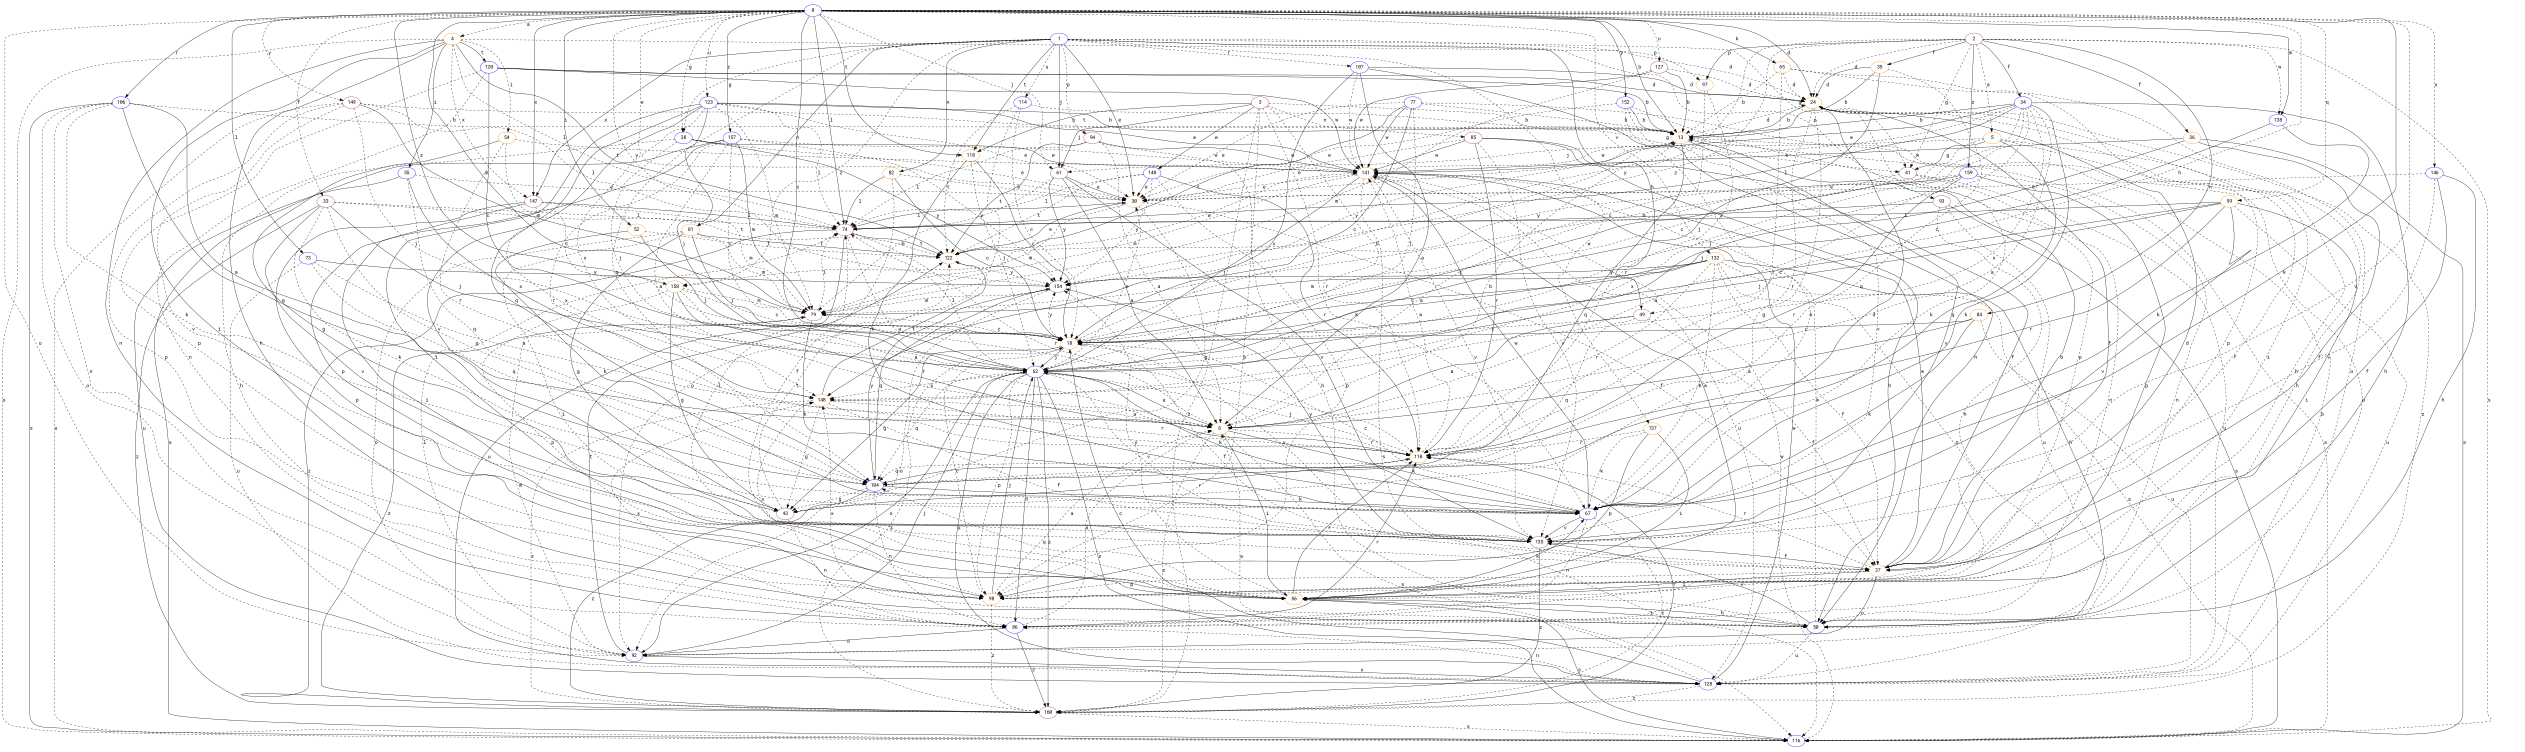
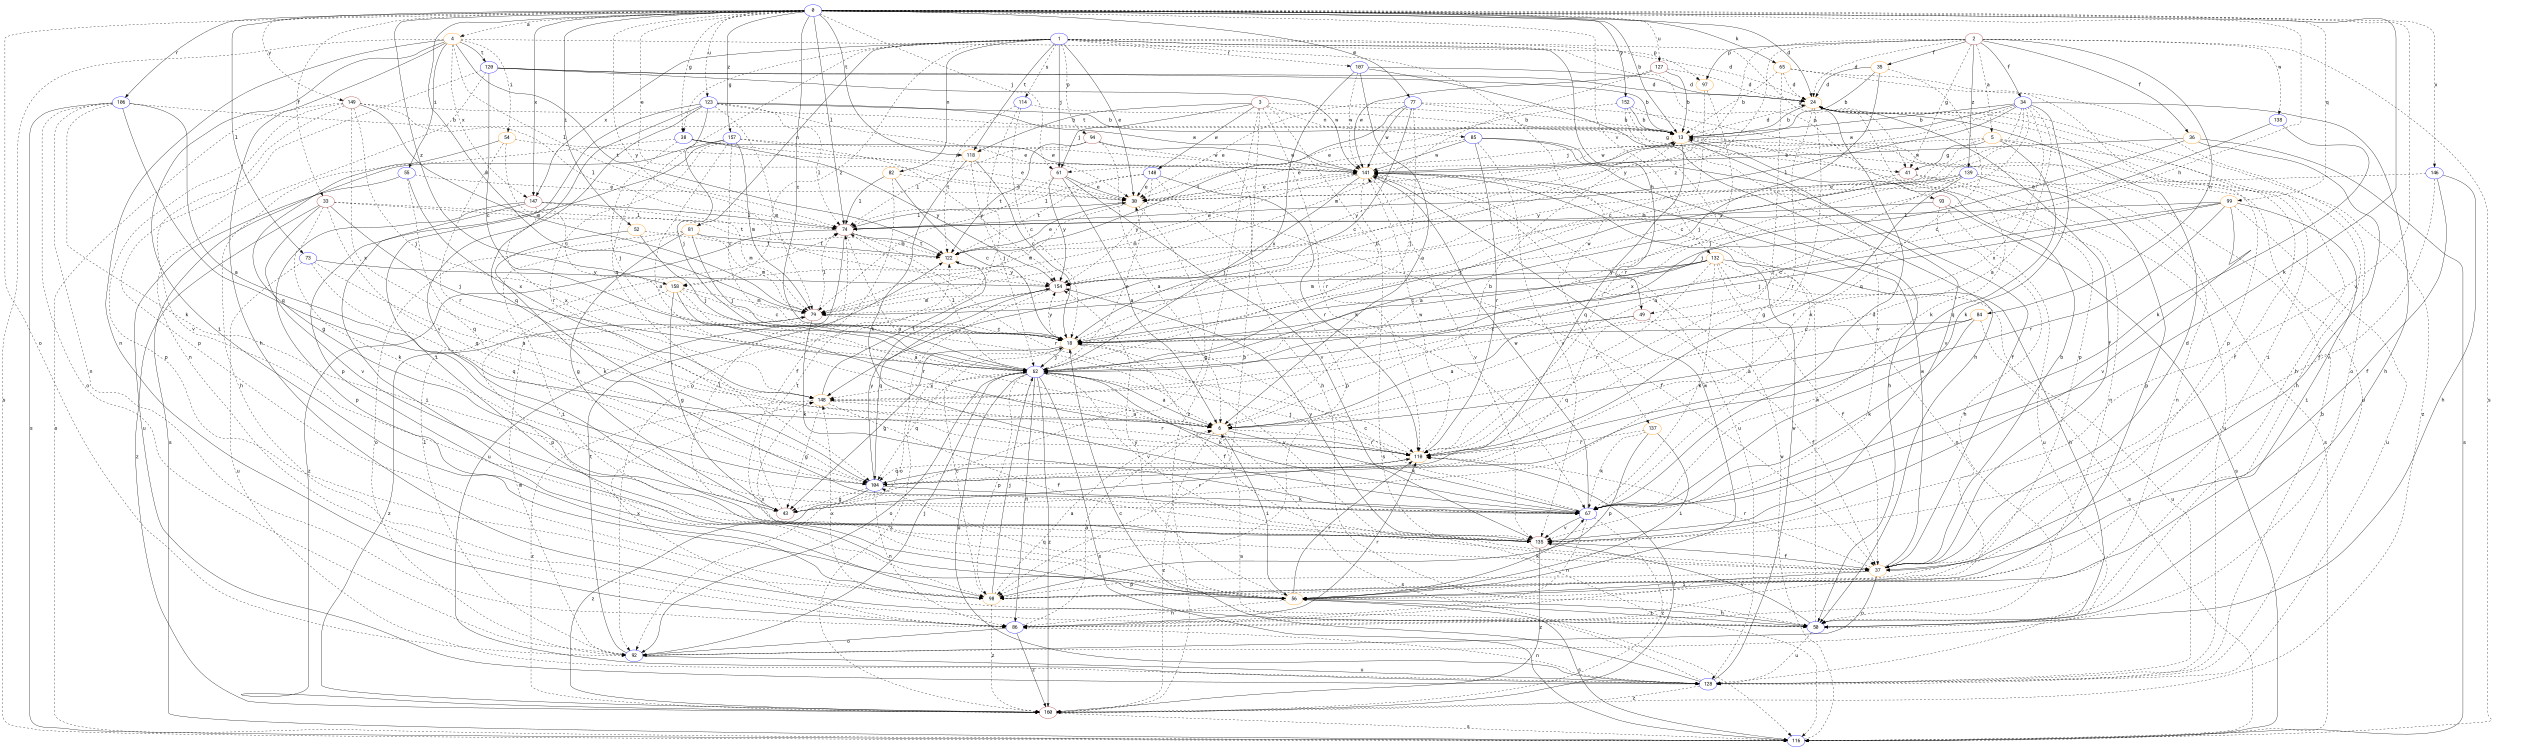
  strict digraph {
    fontname="Roboto Mono"
    node [color=darkorange fontname="Roboto Mono"]
    edge [fontname="Roboto Mono" style=dashed]
    4
    0 [color=blue]
    13
    18
    24
    30
    33 [color=brown]
    38 [color=blue]
    49 [color=brown]
    52
    61 [color=brown]
    65
    67 [color=blue]
    73 [color=blue]
    74 [color=brown]
    77 [color=blue]
    79 [color=brown]
    92 [color=blue]
    99
    106 [color=blue]
    118
    123 [color=blue]
    127 [color=brown]
    132
    135 [color=brown]
    146 [color=blue]
    147 [color=brown]
    149 [color=brown]
    152 [color=blue]
    154 [color=brown]
    157 [color=blue]
    158
    116 [color=blue]
    50 [color=blue]
    54
    55 [color=blue]
    56
    86 [color=blue]
    120 [color=blue]
    122
    104 [color=blue]
    141
    160 [color=brown]
    37
    43 [color=brown]
    62 [color=blue]
    110
    6
    98
    128 [color=blue]
    148
    1 [color=blue]
    41 [color=brown]
    81
    82
    93 [color=brown]
    94 [color=brown]
    97
    107 [color=blue]
    114 [color=blue]
    137
    2 [color=brown]
    5
    34 [color=blue]
    35
    36
    84
    138 [color=blue]
-   159 [color=blue]
+   159 [color=blue label=139]
    3 [color=brown]
-   85 [color=brown]
+   85 [color=blue]
    140 [color=blue]
    4 -> 24 [label=d]
    4 -> 74 [label=l]
    4 -> 147 [label=x]
    4 -> 116 [label=s]
    4 -> 50 [label=h style=solid]
    4 -> 54 [label=i]
    4 -> 55 [label=i style=solid]
    4 -> 56 [label=i style=solid]
    4 -> 86 [label=n style=solid]
    4 -> 120 [label=t style=solid]
    4 -> 122 [label=t style=solid]
    0 -> 4 [label=a]
    0 -> 13 [label=b style=solid]
    0 -> 18 [label=c style=solid]
    0 -> 24 [label=d style=solid]
    0 -> 30 [label=e]
    0 -> 33 [label=f]
    0 -> 38 [label=g]
    0 -> 49 [label=h]
    0 -> 52 [label=i style=solid]
    0 -> 61 [label=j]
    0 -> 65 [label=k style=solid]
    0 -> 67 [label=k style=solid]
    0 -> 73 [label=l style=solid]
    0 -> 74 [label=l style=solid]
-   0 -> 138 [label=m style=solid]
+   0 -> 77 [label=m style=solid]
    0 -> 79 [label=m style=solid]
    0 -> 92 [label=o]
    0 -> 99 [label=q]
    0 -> 106 [label=r style=solid]
    0 -> 118 [label=t style=solid]
    0 -> 123 [label=u]
    0 -> 127 [label=u]
    0 -> 132 [label=v]
    0 -> 135 [label=v]
    0 -> 146 [label=x]
    0 -> 147 [label=x style=solid]
    0 -> 149 [label=y]
    0 -> 152 [label=y style=solid]
    0 -> 154 [label=y]
    0 -> 157 [label=z style=solid]
    0 -> 158 [label=z style=solid]
    13 -> 24 [label=d]
    13 -> 135 [label=v style=solid]
    13 -> 154 [label=y]
    13 -> 116 [label=s]
    13 -> 104 [label=q style=solid]
    13 -> 141 [label=w]
    18 -> 13 [label=b]
    18 -> 135 [label=v]
    18 -> 154 [label=y]
    18 -> 160 [label=z]
    18 -> 37 [label=f]
    18 -> 43 [label=g style=solid]
    18 -> 62 [label=j style=solid]
    24 -> 13 [label=b style=solid]
    24 -> 67 [label=k]
    24 -> 50 [label=h]
    24 -> 56 [label=i]
    24 -> 160 [label=z]
    24 -> 37 [label=f style=solid]
    24 -> 43 [label=g]
    24 -> 110 [label=r]
    30 -> 74 [label=l style=solid]
    30 -> 79 [label=m]
    30 -> 37 [label=f]
    30 -> 43 [label=g]
    33 -> 67 [label=k]
    33 -> 74 [label=l]
    33 -> 135 [label=v style=solid]
    33 -> 122 [label=t]
    33 -> 104 [label=q]
    33 -> 160 [label=z style=solid]
    33 -> 62 [label=j style=solid]
    38 -> 30 [label=e]
    38 -> 154 [label=y style=solid]
    38 -> 50 [label=h]
    38 -> 141 [label=w style=solid]
    38 -> 62 [label=j]
    49 -> 18 [label=c]
    49 -> 104 [label=q]
    49 -> 37 [label=f]
    49 -> 6 [label=a style=solid]
    52 -> 67 [label=k style=solid]
    52 -> 122 [label=t]
    52 -> 62 [label=j style=solid]
    61 -> 30 [label=e style=solid]
    61 -> 79 [label=m]
    61 -> 135 [label=v style=solid]
    61 -> 154 [label=y style=solid]
    61 -> 6 [label=a style=solid]
    65 -> 13 [label=b]
    65 -> 24 [label=d]
    65 -> 92 [label=o]
    65 -> 110 [label=r]
    65 -> 98 [label=p]
    67 -> 18 [label=c]
    67 -> 24 [label=d style=solid]
    67 -> 135 [label=v style=solid]
    67 -> 86 [label=n]
    67 -> 141 [label=w style=solid]
    67 -> 160 [label=z]
    73 -> 154 [label=y style=solid]
    73 -> 104 [label=q]
    73 -> 6 [label=a]
    73 -> 128 [label=u]
    74 -> 122 [label=t style=solid]
    74 -> 160 [label=z style=solid]
    74 -> 110 [label=r]
    74 -> 6 [label=a]
    74 -> 128 [label=u style=solid]
    77 -> 13 [label=b]
    77 -> 18 [label=c style=solid]
    77 -> 30 [label=e]
    77 -> 122 [label=t style=solid]
    77 -> 141 [label=w style=solid]
    77 -> 62 [label=j]
    77 -> 128 [label=u]
    79 -> 18 [label=c]
    79 -> 67 [label=k style=solid]
    79 -> 74 [label=l]
    79 -> 160 [label=z style=solid]
    92 -> 74 [label=l]
    92 -> 79 [label=m]
    92 -> 122 [label=t style=solid]
    92 -> 62 [label=j style=solid]
    92 -> 128 [label=u style=solid]
    99 -> 18 [label=c style=solid]
    99 -> 74 [label=l style=solid]
    99 -> 135 [label=v style=solid]
    99 -> 56 [label=i style=solid]
    99 -> 62 [label=j style=solid]
    99 -> 110 [label=r style=solid]
    99 -> 128 [label=u]
    106 -> 13 [label=b]
    106 -> 67 [label=k]
    106 -> 92 [label=o]
    106 -> 116 [label=s style=solid]
    106 -> 86 [label=n]
    106 -> 104 [label=q style=solid]
    106 -> 6 [label=a style=solid]
    118 -> 18 [label=c style=solid]
    118 -> 67 [label=k style=solid]
    118 -> 62 [label=j]
    123 -> 13 [label=b style=solid]
    123 -> 30 [label=e]
    123 -> 74 [label=l]
    123 -> 79 [label=m]
    123 -> 135 [label=v style=solid]
    123 -> 56 [label=i style=solid]
    123 -> 104 [label=q style=solid]
    123 -> 141 [label=w style=solid]
    123 -> 62 [label=j style=solid]
    127 -> 13 [label=b style=solid]
    127 -> 24 [label=d]
    127 -> 79 [label=m]
    127 -> 141 [label=w style=solid]
    132 -> 18 [label=c style=solid]
    132 -> 67 [label=k]
    132 -> 79 [label=m style=solid]
    132 -> 154 [label=y style=solid]
    132 -> 116 [label=s]
    132 -> 50 [label=h style=solid]
    132 -> 86 [label=n]
    132 -> 37 [label=f]
    132 -> 110 [label=r]
    135 -> 74 [label=l]
    135 -> 154 [label=y style=solid]
    135 -> 160 [label=z style=solid]
    135 -> 37 [label=f style=solid]
    146 -> 30 [label=e]
    146 -> 135 [label=v]
    146 -> 50 [label=h style=solid]
    146 -> 37 [label=f style=solid]
    147 -> 74 [label=l style=solid]
    147 -> 79 [label=m]
    147 -> 56 [label=i style=solid]
    147 -> 98 [label=p style=solid]
    147 -> 148 [label=x]
    149 -> 13 [label=b]
    149 -> 74 [label=l]
    149 -> 79 [label=m style=solid]
    149 -> 135 [label=v]
    149 -> 116 [label=s]
    149 -> 62 [label=j]
    149 -> 98 [label=p]
-   123 -> 148 [label=x]
+   149 -> 148 [label=x]
    152 -> 13 [label=b style=solid]
    152 -> 30 [label=e]
    152 -> 67 [label=k]
    152 -> 135 [label=v]
    152 -> 98 [label=p]
    154 -> 79 [label=m]
    154 -> 92 [label=o]
    154 -> 104 [label=q style=solid]
    157 -> 18 [label=c]
    157 -> 79 [label=m style=solid]
    157 -> 154 [label=y]
    157 -> 116 [label=s style=solid]
    157 -> 141 [label=w]
    157 -> 110 [label=r]
    157 -> 6 [label=a]
    157 -> 98 [label=p style=solid]
    158 -> 18 [label=c]
    158 -> 79 [label=m]
    158 -> 43 [label=g style=solid]
    158 -> 110 [label=r style=solid]
    158 -> 6 [label=a]
    158 -> 98 [label=p]
    116 -> 141 [label=w]
    50 -> 135 [label=v style=solid]
    50 -> 56 [label=i style=solid]
    50 -> 141 [label=w]
    50 -> 128 [label=u]
    50 -> 148 [label=x]
    54 -> 18 [label=c]
    54 -> 141 [label=w]
    54 -> 43 [label=g style=solid]
    54 -> 110 [label=r]
    55 -> 30 [label=e]
    55 -> 104 [label=q]
    55 -> 128 [label=u style=solid]
    55 -> 148 [label=x style=solid]
    56 -> 67 [label=k style=solid]
    56 -> 154 [label=y]
    56 -> 116 [label=s style=solid]
    56 -> 50 [label=h style=solid]
-   43 -> 86 [label=n]
+   56 -> 86 [label=n]
    56 -> 104 [label=q]
    56 -> 141 [label=w style=solid]
    56 -> 110 [label=r style=solid]
    56 -> 148 [label=x]
    86 -> 92 [label=o style=solid]
    86 -> 160 [label=z style=solid]
    86 -> 110 [label=r style=solid]
    86 -> 6 [label=a]
    86 -> 148 [label=x]
    120 -> 13 [label=b style=solid]
    120 -> 18 [label=c style=solid]
    120 -> 24 [label=d style=solid]
    120 -> 86 [label=n]
    120 -> 141 [label=w style=solid]
    120 -> 98 [label=p]
    122 -> 30 [label=e style=solid]
    122 -> 154 [label=y]
    122 -> 141 [label=w]
    104 -> 67 [label=k style=solid]
    104 -> 154 [label=y style=solid]
    104 -> 86 [label=n]
    104 -> 160 [label=z style=solid]
    104 -> 43 [label=g]
    141 -> 30 [label=e]
    141 -> 79 [label=m]
    141 -> 135 [label=v]
    141 -> 116 [label=s]
    141 -> 62 [label=j style=solid]
    141 -> 128 [label=u]
    160 -> 116 [label=s]
    160 -> 110 [label=r style=solid]
    37 -> 13 [label=b style=solid]
    37 -> 24 [label=d style=solid]
    37 -> 92 [label=o style=solid]
    37 -> 56 [label=i style=solid]
    37 -> 141 [label=w style=solid]
    37 -> 110 [label=r]
    37 -> 98 [label=p]
    43 -> 122 [label=t]
    43 -> 110 [label=r style=solid]
    62 -> 30 [label=e]
    62 -> 67 [label=k style=solid]
    62 -> 74 [label=l]
    62 -> 92 [label=o style=solid]
    62 -> 135 [label=v]
    62 -> 116 [label=s style=solid]
    62 -> 86 [label=n style=solid]
    62 -> 104 [label=q]
    62 -> 160 [label=z style=solid]
    62 -> 6 [label=a style=solid]
    62 -> 98 [label=p]
    62 -> 128 [label=u style=solid]
    62 -> 148 [label=x]
    110 -> 104 [label=q]
    110 -> 141 [label=w]
    110 -> 62 [label=j]
    6 -> 13 [label=b]
    6 -> 67 [label=k style=solid]
    6 -> 116 [label=s]
    6 -> 56 [label=i style=solid]
    6 -> 160 [label=z]
    6 -> 110 [label=r]
    98 -> 18 [label=c]
    98 -> 160 [label=z]
    98 -> 62 [label=j style=solid]
    98 -> 6 [label=a]
    128 -> 13 [label=b]
    128 -> 18 [label=c style=solid]
    128 -> 86 [label=n]
    128 -> 141 [label=w style=solid]
    128 -> 160 [label=z]
    128 -> 6 [label=a]
    148 -> 122 [label=t style=solid]
    148 -> 160 [label=z]
    148 -> 37 [label=f]
    148 -> 43 [label=g]
    148 -> 110 [label=r]
    148 -> 6 [label=a]
    1 -> 30 [label=e style=solid]
    1 -> 38 [label=g]
    1 -> 49 [label=h style=solid]
    1 -> 61 [label=j style=solid]
    1 -> 118 [label=t style=solid]
    1 -> 147 [label=x style=solid]
    1 -> 158 [label=z]
    1 -> 104 [label=q]
    1 -> 41 [label=g]
    1 -> 81 [label=n style=solid]
    1 -> 82 [label=n style=solid]
    1 -> 93 [label=p]
    1 -> 94 [label=p]
    1 -> 97 [label=p]
    1 -> 107 [label=r]
    1 -> 114 [label=s]
    1 -> 137 [label=w]
    41 -> 86 [label=n]
    41 -> 6 [label=a]
    41 -> 128 [label=u]
    81 -> 79 [label=m]
    81 -> 92 [label=o]
    81 -> 56 [label=i]
    81 -> 122 [label=t style=solid]
    81 -> 43 [label=g style=solid]
    81 -> 62 [label=j style=solid]
    82 -> 18 [label=c style=solid]
    82 -> 30 [label=e]
    82 -> 74 [label=l style=solid]
    82 -> 37 [label=f]
    93 -> 74 [label=l style=solid]
    93 -> 116 [label=s style=solid]
    93 -> 50 [label=h]
    93 -> 128 [label=u]
    94 -> 74 [label=l]
    94 -> 50 [label=h]
    94 -> 122 [label=t style=solid]
    94 -> 141 [label=w style=solid]
    94 -> 6 [label=a]
    97 -> 18 [label=c]
    97 -> 110 [label=r]
    107 -> 24 [label=d style=solid]
    107 -> 50 [label=h style=solid]
    107 -> 141 [label=w]
    107 -> 6 [label=a style=solid]
    107 -> 148 [label=x style=solid]
    114 -> 13 [label=b]
    114 -> 18 [label=c]
    114 -> 92 [label=o]
    114 -> 122 [label=t]
    137 -> 67 [label=k]
    137 -> 56 [label=i style=solid]
    137 -> 110 [label=r]
    137 -> 98 [label=p style=solid]
    2 -> 24 [label=d]
    2 -> 154 [label=y]
    2 -> 158 [label=z]
    2 -> 116 [label=s]
    2 -> 41 [label=g]
    2 -> 97 [label=p style=solid]
    2 -> 5 [label=a]
    2 -> 34 [label=f style=solid]
    2 -> 35 [label=f style=solid]
    2 -> 36 [label=f style=solid]
    2 -> 84 [label=n style=solid]
    2 -> 138 [label=w]
    2 -> 159 [label=z style=solid]
    5 -> 61 [label=j]
    5 -> 154 [label=y]
    5 -> 50 [label=h]
    5 -> 104 [label=q style=solid]
    5 -> 37 [label=f]
    5 -> 41 [label=g style=solid]
    34 -> 13 [label=b style=solid]
    34 -> 18 [label=c]
    34 -> 30 [label=e]
    34 -> 67 [label=k style=solid]
    34 -> 74 [label=l style=solid]
    34 -> 79 [label=m]
    34 -> 50 [label=h style=solid]
    34 -> 141 [label=w style=solid]
    34 -> 62 [label=j]
    34 -> 6 [label=a]
    34 -> 148 [label=x]
    35 -> 13 [label=b style=solid]
    35 -> 24 [label=d style=solid]
    35 -> 104 [label=q]
    35 -> 62 [label=j style=solid]
    36 -> 116 [label=s style=solid]
    36 -> 141 [label=w style=solid]
    36 -> 37 [label=f style=solid]
    36 -> 62 [label=j style=solid]
    84 -> 18 [label=c style=solid]
    84 -> 67 [label=k style=solid]
    84 -> 6 [label=a style=solid]
    84 -> 128 [label=u]
    138 -> 18 [label=c style=solid]
    138 -> 67 [label=k style=solid]
    159 -> 30 [label=e]
    159 -> 86 [label=n]
    159 -> 62 [label=j style=solid]
    159 -> 110 [label=r style=solid]
    159 -> 6 [label=a]
    159 -> 98 [label=p style=solid]
    159 -> 148 [label=x]
    3 -> 61 [label=j style=solid]
    3 -> 67 [label=k]
    3 -> 118 [label=t style=solid]
    3 -> 160 [label=z]
    3 -> 110 [label=r]
    3 -> 98 [label=p]
    3 -> 41 [label=g]
    3 -> 85 [label=n]
    3 -> 140 [label=w style=solid]
    85 -> 30 [label=e]
    85 -> 135 [label=v]
    85 -> 50 [label=h style=solid]
    85 -> 141 [label=w style=solid]
    85 -> 37 [label=f style=solid]
    85 -> 110 [label=r style=solid]
    140 -> 30 [label=e style=solid]
    140 -> 74 [label=l]
    140 -> 154 [label=y]
    140 -> 122 [label=t]
    140 -> 110 [label=r style=solid]
    140 -> 98 [label=p]
  }
